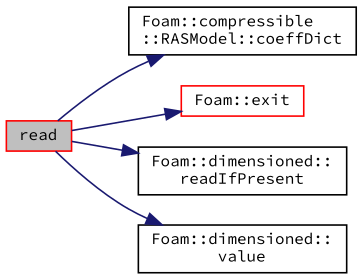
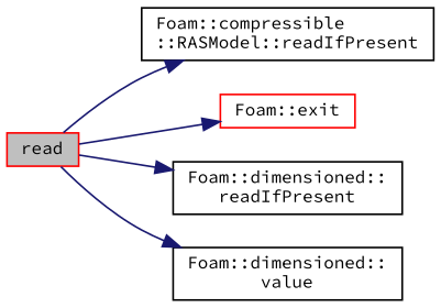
  digraph {
    fontname="Source Code Pro"
    rankdir=LR
    node [color=black fontname="Source Code Pro" fontsize=10 shape=record]
    edge [color=midnightblue fontname="Source Code Pro" fontsize=10 labelfontname=FreeSans labelfontsize=10 style=solid]
    n1 [color=red fillcolor=grey75 fontcolor=black height=0.2 label=read style=filled width=0.4]
-   n2 [height=0.2 label="Foam::compressible\l::RASModel::coeffDict" width=0.4]
+   n2 [height=0.2 label="Foam::compressible\l::RASModel::readIfPresent" width=0.4]
    n3 [color=red height=0.2 label="Foam::exit" width=0.4]
    n4 [height=0.2 label="Foam::dimensioned::\lreadIfPresent" width=0.4]
    n5 [height=0.2 label="Foam::dimensioned::\lvalue" width=0.4]
    n1 -> n2
    n1 -> n3
    n1 -> n4
    n1 -> n5
  }
